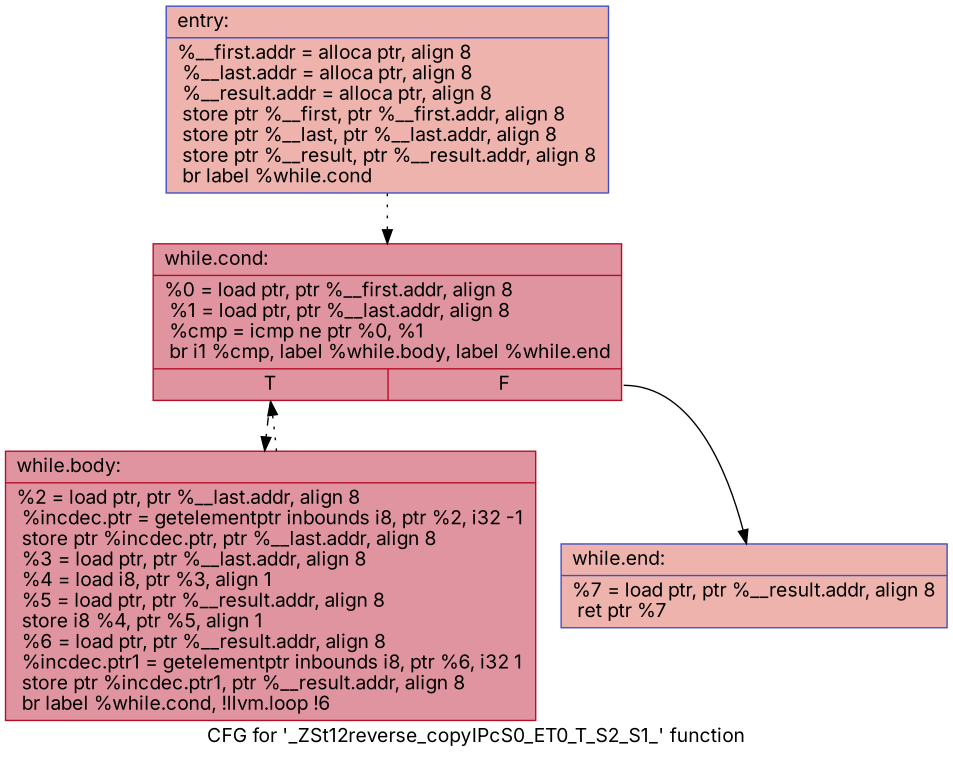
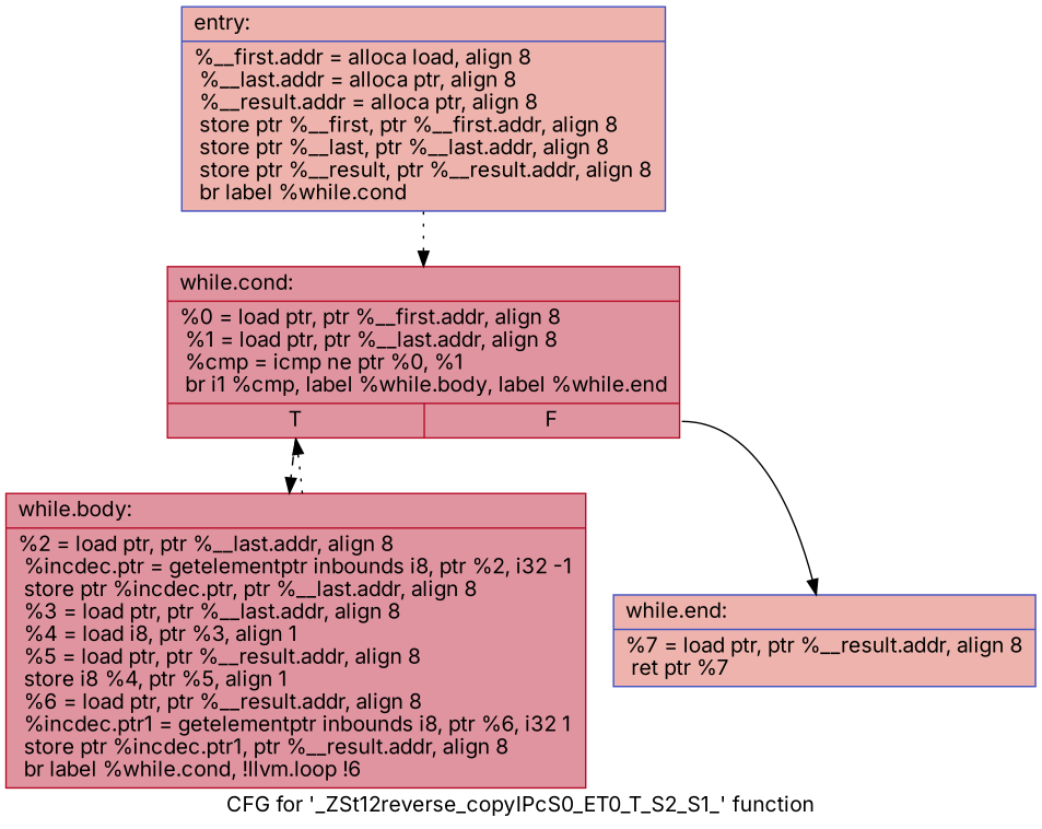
  digraph {
    label="CFG for '_ZSt12reverse_copyIPcS0_ET0_T_S2_S1_' function"
    fontname=Inter
    node [color="#3d50c3ff" fillcolor="#d6524470" fontname=Inter shape=record style=filled]
    edge [style=dotted fontname=Inter]
-   n1 [label="{entry:\l|  %__first.addr = alloca ptr, align 8\l  %__last.addr = alloca ptr, align 8\l  %__result.addr = alloca ptr, align 8\l  store ptr %__first, ptr %__first.addr, align 8\l  store ptr %__last, ptr %__last.addr, align 8\l  store ptr %__result, ptr %__result.addr, align 8\l  br label %while.cond\l}"]
+   n1 [label="{entry:\l|  %__first.addr = alloca load, align 8\l  %__last.addr = alloca ptr, align 8\l  %__result.addr = alloca ptr, align 8\l  store ptr %__first, ptr %__first.addr, align 8\l  store ptr %__last, ptr %__last.addr, align 8\l  store ptr %__result, ptr %__result.addr, align 8\l  br label %while.cond\l}"]
    n2 [color="#b70d28ff" fillcolor="#b70d2870" label="{while.cond:\l|  %0 = load ptr, ptr %__first.addr, align 8\l  %1 = load ptr, ptr %__last.addr, align 8\l  %cmp = icmp ne ptr %0, %1\l  br i1 %cmp, label %while.body, label %while.end\l|{<s0>T|<s1>F}}"]
    n3 [color="#b70d28ff" fillcolor="#b70d2870" label="{while.body:\l|  %2 = load ptr, ptr %__last.addr, align 8\l  %incdec.ptr = getelementptr inbounds i8, ptr %2, i32 -1\l  store ptr %incdec.ptr, ptr %__last.addr, align 8\l  %3 = load ptr, ptr %__last.addr, align 8\l  %4 = load i8, ptr %3, align 1\l  %5 = load ptr, ptr %__result.addr, align 8\l  store i8 %4, ptr %5, align 1\l  %6 = load ptr, ptr %__result.addr, align 8\l  %incdec.ptr1 = getelementptr inbounds i8, ptr %6, i32 1\l  store ptr %incdec.ptr1, ptr %__result.addr, align 8\l  br label %while.cond, !llvm.loop !6\l}"]
    n4 [label="{while.end:\l|  %7 = load ptr, ptr %__result.addr, align 8\l  ret ptr %7\l}"]
    n1 -> n2
    n2 -> n3 [tailport=s0 style=dashed]
    n2 -> n4 [tailport=s1 style=solid]
    n3 -> n2
  }
